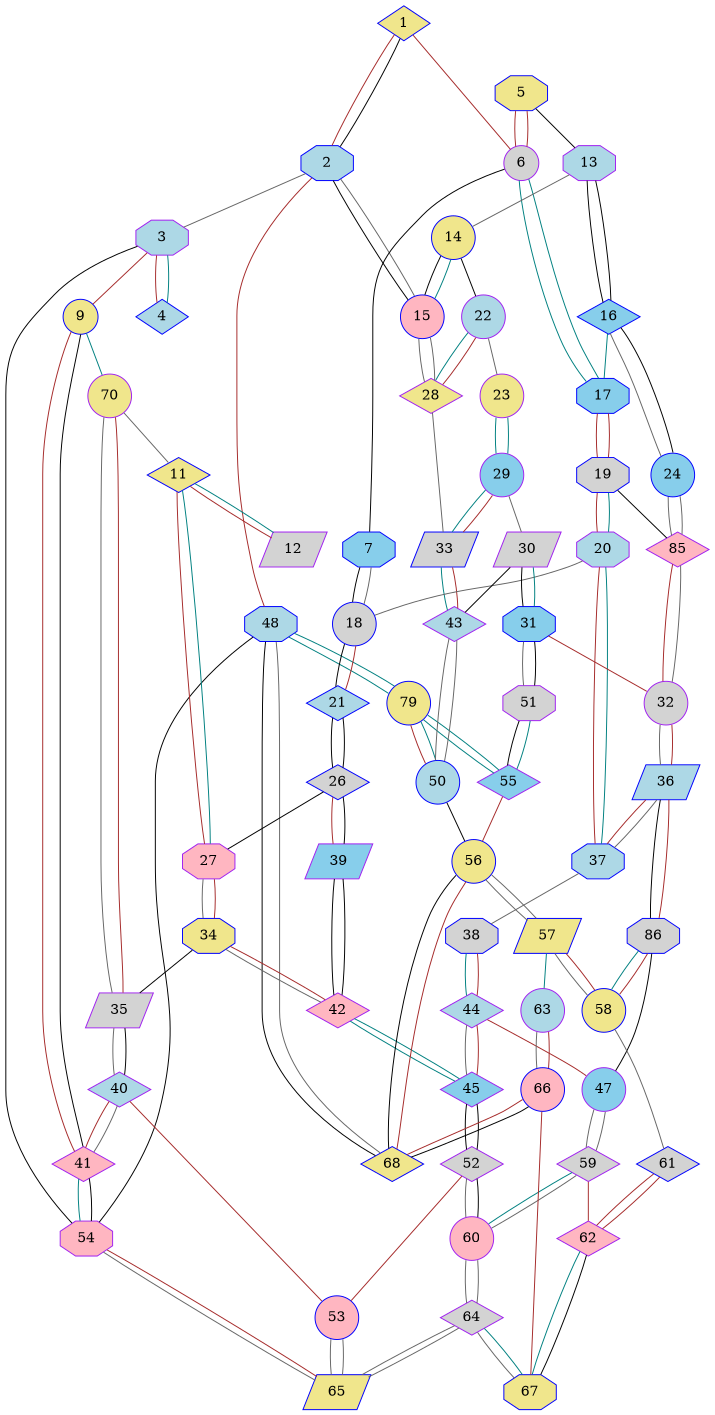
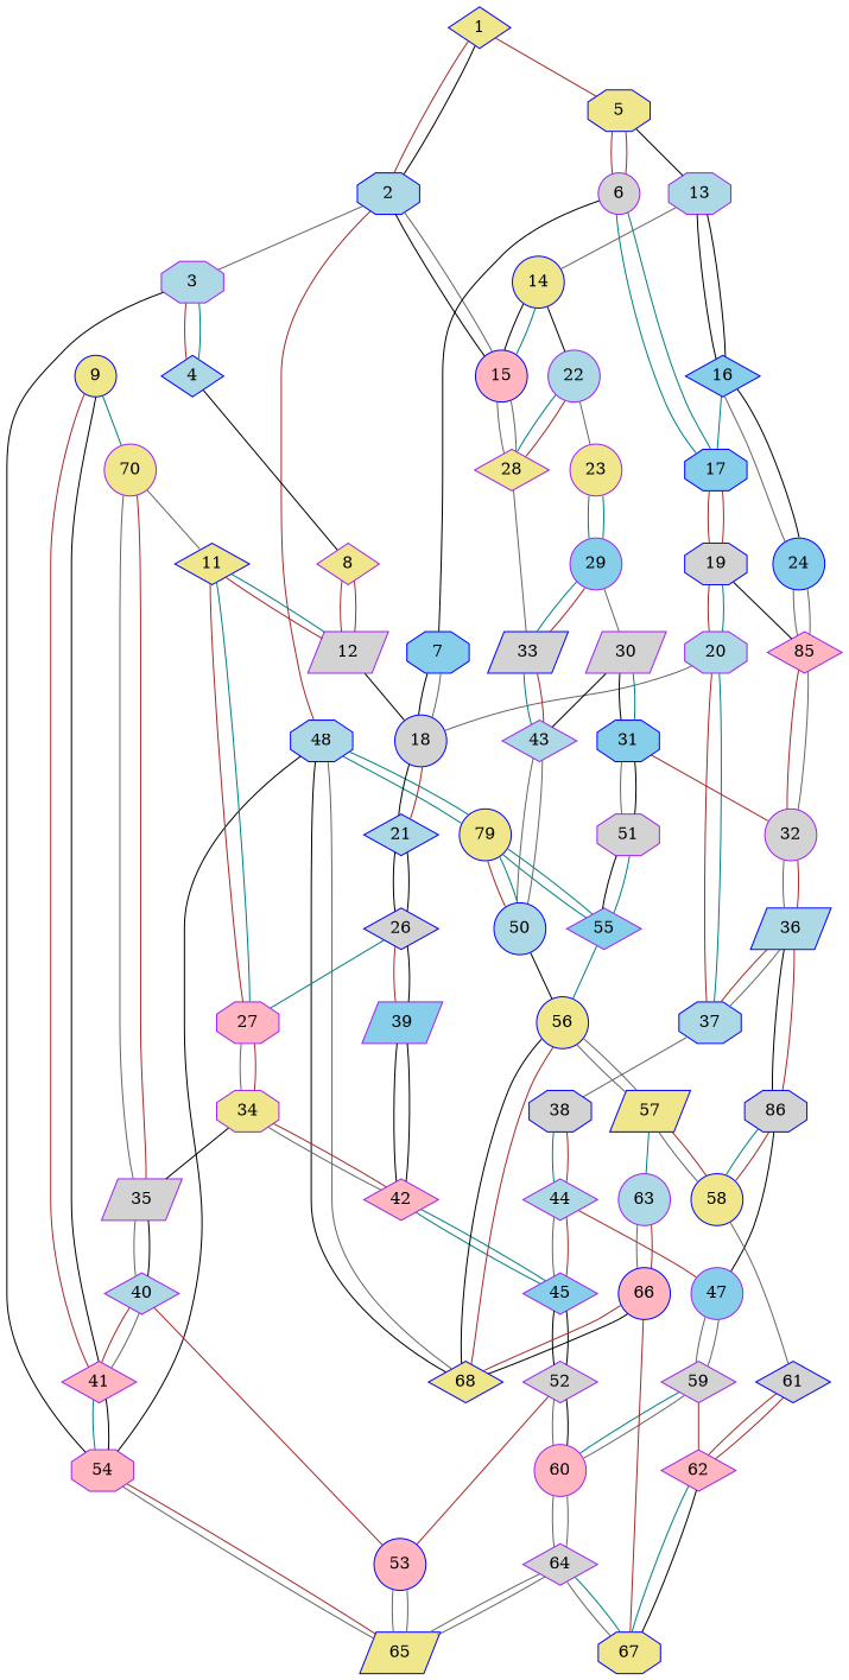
  graph {
    fontname="DejaVu Serif"
    node [color=blue fillcolor=khaki fontname="DejaVu Serif" shape=diamond style=filled]
    edge [color=brown fontname="DejaVu Serif"]
    1
    2 [fillcolor=lightblue shape=octagon]
    5 [shape=octagon]
    3 [color=purple fillcolor=lightblue shape=octagon]
    15 [fillcolor=lightpink shape=circle]
    48 [fillcolor=lightblue shape=octagon]
    6 [color=purple fillcolor=lightgrey shape=circle]
    13 [color=purple fillcolor=lightblue shape=octagon]
    4 [fillcolor=lightblue]
    9 [shape=circle]
    54 [color=purple fillcolor=lightpink shape=octagon]
    28 [color=purple]
    n13 [label=79 shape=circle]
    68
+   8 [color=purple]
    n16 [color=purple label=70 shape=circle]
    41 [color=purple fillcolor=lightpink]
    65 [shape=parallelogram]
    12 [color=purple fillcolor=lightgrey shape=parallelogram]
    7 [fillcolor=skyblue shape=octagon]
    17 [fillcolor=skyblue shape=octagon]
    14 [shape=circle]
    16 [fillcolor=skyblue]
    18 [fillcolor=lightgrey shape=circle]
    19 [fillcolor=lightgrey shape=octagon]
    21 [fillcolor=lightblue]
    11
    35 [color=purple fillcolor=lightgrey shape=parallelogram]
    27 [color=purple fillcolor=lightpink shape=octagon]
    40 [color=purple fillcolor=lightblue]
-   34 [shape=octagon]
+   34 [color=purple shape=octagon]
    22 [color=purple fillcolor=lightblue shape=circle]
    24 [fillcolor=skyblue shape=circle]
    23 [color=purple shape=circle]
    33 [fillcolor=lightgrey shape=parallelogram]
    n36 [color=purple fillcolor=lightpink label=85]
    20 [color=purple fillcolor=lightblue shape=octagon]
    26 [fillcolor=lightgrey]
    37 [fillcolor=lightblue shape=octagon]
    32 [color=purple fillcolor=lightgrey shape=circle]
    38 [fillcolor=lightgrey shape=octagon]
    39 [color=purple fillcolor=skyblue shape=parallelogram]
    29 [color=purple fillcolor=skyblue shape=circle]
    30 [color=purple fillcolor=lightgrey shape=parallelogram]
    36 [fillcolor=lightblue shape=parallelogram]
    42 [color=purple fillcolor=lightpink]
    43 [color=purple fillcolor=lightblue]
    31 [fillcolor=skyblue shape=octagon]
    51 [color=purple fillcolor=lightgrey shape=octagon]
    50 [fillcolor=lightblue shape=circle]
    55 [color=purple fillcolor=skyblue]
    n52 [fillcolor=lightgrey label=86 shape=octagon]
    45 [color=purple fillcolor=skyblue]
    53 [fillcolor=lightpink shape=circle]
    47 [color=purple fillcolor=skyblue shape=circle]
    58 [shape=circle]
    44 [color=purple fillcolor=lightblue]
    52 [color=purple fillcolor=lightgrey]
    56 [shape=circle]
    59 [color=purple fillcolor=lightgrey]
    60 [color=purple fillcolor=lightpink shape=circle]
    61 [fillcolor=lightgrey]
    62 [color=purple fillcolor=lightpink]
    64 [color=purple fillcolor=lightgrey]
    57 [shape=parallelogram]
    63 [color=purple fillcolor=lightblue shape=circle]
    66 [fillcolor=lightpink shape=circle]
    67 [shape=octagon]
    1 -- 2
    1 -- 2 [color=black]
-   1 -- 6
+   1 -- 5
    2 -- 3 [color=gray40]
    2 -- 15 [color=black]
    2 -- 15 [color=gray40]
    2 -- 48
    5 -- 6
    5 -- 6
    5 -- 13 [color=black]
    3 -- 4
    3 -- 4 [color=teal]
-   3 -- 9
    3 -- 54 [color=black]
    15 -- 28 [color=gray40]
    15 -- 28 [color=gray40]
    48 -- 54 [color=black]
    48 -- n13 [color=teal]
    48 -- n13 [color=teal]
    48 -- 68 [color=black]
    48 -- 68 [color=gray40]
    6 -- 7 [color=black]
    6 -- 17 [color=teal]
    6 -- 17 [color=teal]
    13 -- 14 [color=gray40]
    13 -- 16 [color=black]
    13 -- 16 [color=black]
+   4 -- 8 [color=black]
    9 -- n16 [color=teal]
    9 -- 41
    9 -- 41 [color=black]
    54 -- 65 [color=gray40]
    54 -- 65
    28 -- 33 [color=gray40]
    n13 -- 50
    n13 -- 50 [color=teal]
    n13 -- 55 [color=teal]
    n13 -- 55 [color=teal]
+   8 -- 12
+   8 -- 12
    n16 -- 11 [color=gray40]
    n16 -- 35 [color=gray40]
    n16 -- 35
    41 -- 54 [color=teal]
    41 -- 54 [color=black]
+   12 -- 18 [color=black]
    7 -- 18 [color=black]
    7 -- 18 [color=gray40]
    17 -- 19
    17 -- 19
    14 -- 15 [color=black]
    14 -- 15 [color=teal]
    14 -- 22 [color=black]
    16 -- 17 [color=teal]
    16 -- 24 [color=gray40]
    16 -- 24 [color=black]
    18 -- 21 [color=black]
    18 -- 21
    19 -- n36 [color=black]
    19 -- 20
    19 -- 20 [color=teal]
    21 -- 26 [color=black]
    21 -- 26 [color=black]
    11 -- 12
    11 -- 12 [color=teal]
    11 -- 27
    11 -- 27 [color=teal]
    35 -- 40 [color=gray40]
    35 -- 40 [color=black]
    27 -- 34 [color=gray40]
    27 -- 34
    40 -- 41
    40 -- 41 [color=gray40]
    40 -- 53
    34 -- 35 [color=black]
    34 -- 42 [color=gray40]
    34 -- 42
    22 -- 28 [color=teal]
    22 -- 28
    22 -- 23 [color=gray40]
    24 -- n36 [color=gray40]
    24 -- n36 [color=gray40]
    23 -- 29 [color=teal]
    23 -- 29 [color=teal]
    33 -- 43 [color=teal]
    33 -- 43
    n36 -- 32
    n36 -- 32 [color=gray40]
    20 -- 18 [color=gray40]
    20 -- 37
    20 -- 37 [color=teal]
-   26 -- 27 [color=black]
+   26 -- 27 [color=teal]
    26 -- 39
    26 -- 39 [color=black]
    37 -- 38 [color=gray40]
    32 -- 36 [color=gray40]
    32 -- 36
    38 -- 44 [color=teal]
    38 -- 44
    39 -- 42 [color=black]
    39 -- 42 [color=black]
    29 -- 33 [color=teal]
    29 -- 33
    29 -- 30 [color=gray40]
    30 -- 43 [color=black]
    30 -- 31 [color=black]
    30 -- 31 [color=teal]
    36 -- 37
    36 -- 37 [color=gray40]
    36 -- n52 [color=black]
    36 -- n52
    42 -- 45 [color=teal]
    42 -- 45 [color=teal]
    43 -- 50 [color=gray40]
    43 -- 50 [color=gray40]
    31 -- 32
    31 -- 51 [color=gray40]
    31 -- 51 [color=black]
    51 -- 55 [color=black]
    51 -- 55 [color=teal]
    50 -- 56 [color=black]
-   55 -- 56
+   55 -- 56 [color=teal]
    n52 -- 47 [color=black]
    n52 -- 58 [color=teal]
    n52 -- 58
    45 -- 52 [color=black]
    45 -- 52 [color=black]
    53 -- 65 [color=gray40]
    53 -- 65 [color=gray40]
    47 -- 59 [color=gray40]
    47 -- 59 [color=gray40]
    58 -- 61 [color=gray40]
    44 -- 45 [color=gray40]
    44 -- 45
    44 -- 47
    52 -- 53
    52 -- 60 [color=gray40]
    52 -- 60 [color=black]
    56 -- 68 [color=black]
    56 -- 68
    56 -- 57 [color=gray40]
    56 -- 57 [color=gray40]
    59 -- 60 [color=teal]
    59 -- 60 [color=gray40]
    59 -- 62
    60 -- 64 [color=gray40]
    60 -- 64 [color=gray40]
    61 -- 62
    61 -- 62
    62 -- 67 [color=teal]
    62 -- 67 [color=black]
    64 -- 65 [color=gray40]
    64 -- 65 [color=gray40]
    64 -- 67 [color=gray40]
    64 -- 67 [color=teal]
    57 -- 58 [color=gray40]
    57 -- 58
    57 -- 63 [color=teal]
    63 -- 66 [color=gray40]
    63 -- 66
    66 -- 68
    66 -- 68 [color=black]
    66 -- 67
  }
